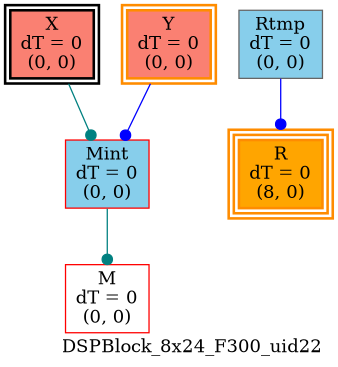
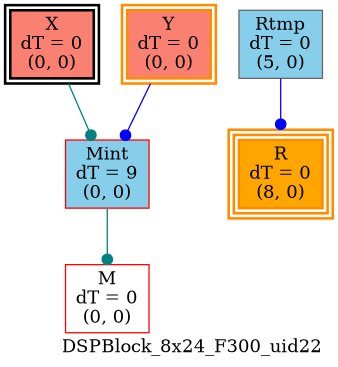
  digraph {
    label=DSPBlock_8x24_F300_uid22
    labeljust=right
    labelloc=bottom
    nodesep=0.25
    ranksep=0.5
    node [color=darkorange fillcolor=salmon peripheries=1 shape=box style="bold, filled,filled"]
    edge [arrowhead=dot arrowsize=1.0 arrowtail=normal color=teal dir=forward]
    n1 [color=black label="X\ndT = 0\n(0, 0)" peripheries=2]
    n2 [label="Y\ndT = 0\n(0, 0)" peripheries=2]
    n3 [fillcolor=orange label="R\ndT = 0\n(8, 0)" peripheries=3]
-   n4 [color=red fillcolor=skyblue label="Mint\ndT = 0\n(0, 0)" style=filled]
+   n4 [color=red fillcolor=skyblue label="Mint\ndT = 9\n(0, 0)" style=filled]
    n5 [color=red fillcolor=white label="M\ndT = 0\n(0, 0)" style=filled]
-   n6 [color=gray40 fillcolor=skyblue label="Rtmp\ndT = 0\n(0, 0)" style=filled]
+   n6 [color=gray40 fillcolor=skyblue label="Rtmp\ndT = 0\n(5, 0)" style=filled]
    subgraph sub_1 {
      rank=same
      n1
      n2
    }
    subgraph sub_2 {
      rank=same
      n3
    }
    n1 -> n4
    n2 -> n4 [color=blue]
    n4 -> n5
    n6 -> n3 [color=blue]
  }
